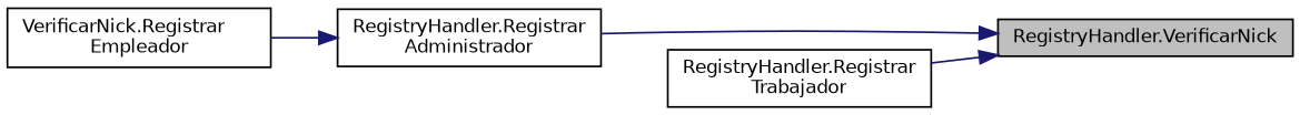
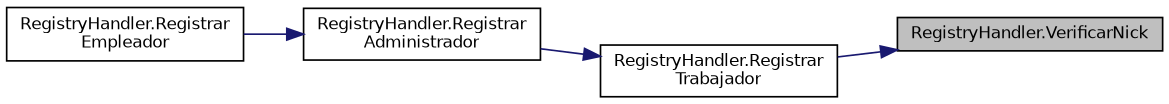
  digraph {
    rankdir=RL
    node [color=black fillcolor=white fontname=Helvetica fontsize=10 shape=record style=filled]
    edge [color=midnightblue dir=back fontname=Helvetica fontsize=10 labelfontname=Helvetica labelfontsize=10 style=solid]
    n1 [fillcolor=grey75 fontcolor=black height=0.2 label="RegistryHandler.VerificarNick" width=0.4]
    n2 [height=0.2 label="RegistryHandler.Registrar\lAdministrador" width=0.4]
    n3 [height=0.2 label="RegistryHandler.Registrar\lTrabajador" width=0.4]
-   n4 [height=0.2 label="VerificarNick.Registrar\lEmpleador" width=0.4]
-   n1 -> n2
+   n4 [height=0.2 label="RegistryHandler.Registrar\lEmpleador" width=0.4]
+   n3 -> n2
    n1 -> n3
    n2 -> n4
  }
